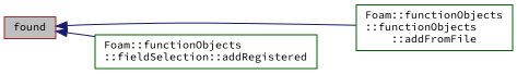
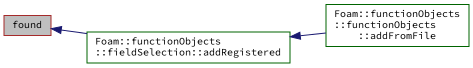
  digraph {
    fontname="Source Code Pro"
    rankdir=LR
    node [color=darkgreen fontname="Source Code Pro" fontsize=10 shape=record]
    edge [color=midnightblue dir=back fontname="Source Code Pro" fontsize=10 labelfontname=Helvetica labelfontsize=10 style=solid]
    n1 [color=brown fillcolor=grey75 fontcolor=black height=0.2 label=found style=filled width=0.4]
    n2 [height=0.2 label="Foam::functionObjects\l::functionObjects\l::addFromFile" width=0.4]
    n3 [height=0.2 label="Foam::functionObjects\l::fieldSelection::addRegistered" width=0.4]
-   n1 -> n2
+   n3 -> n2
    n1 -> n3
  }
